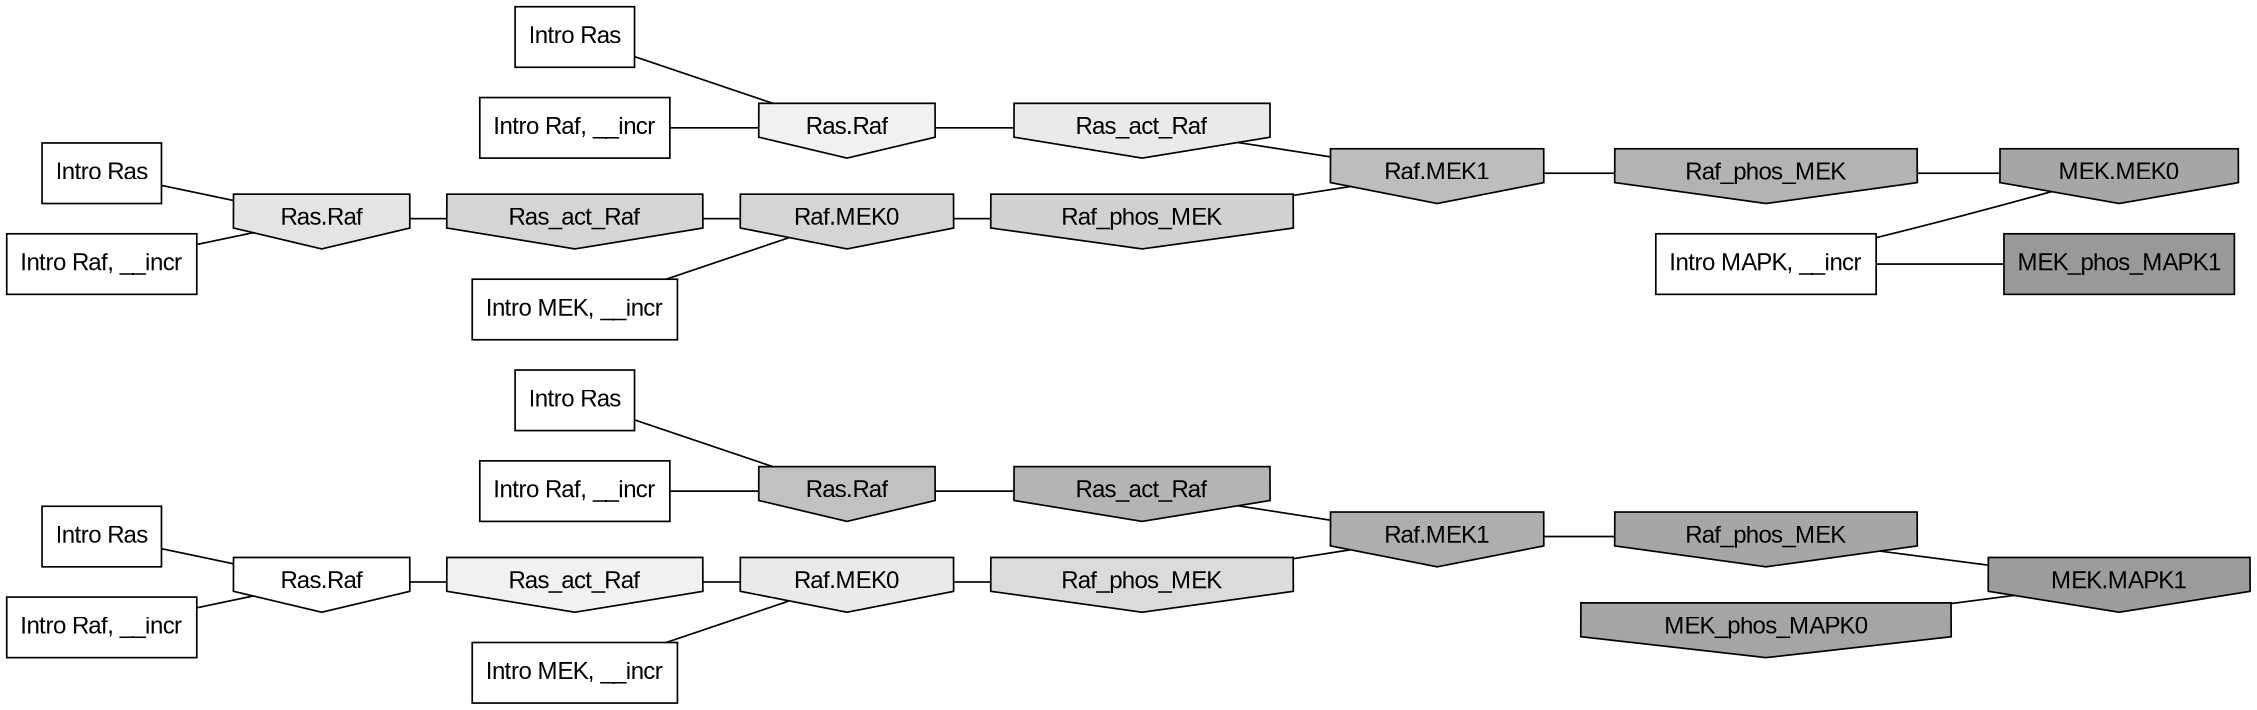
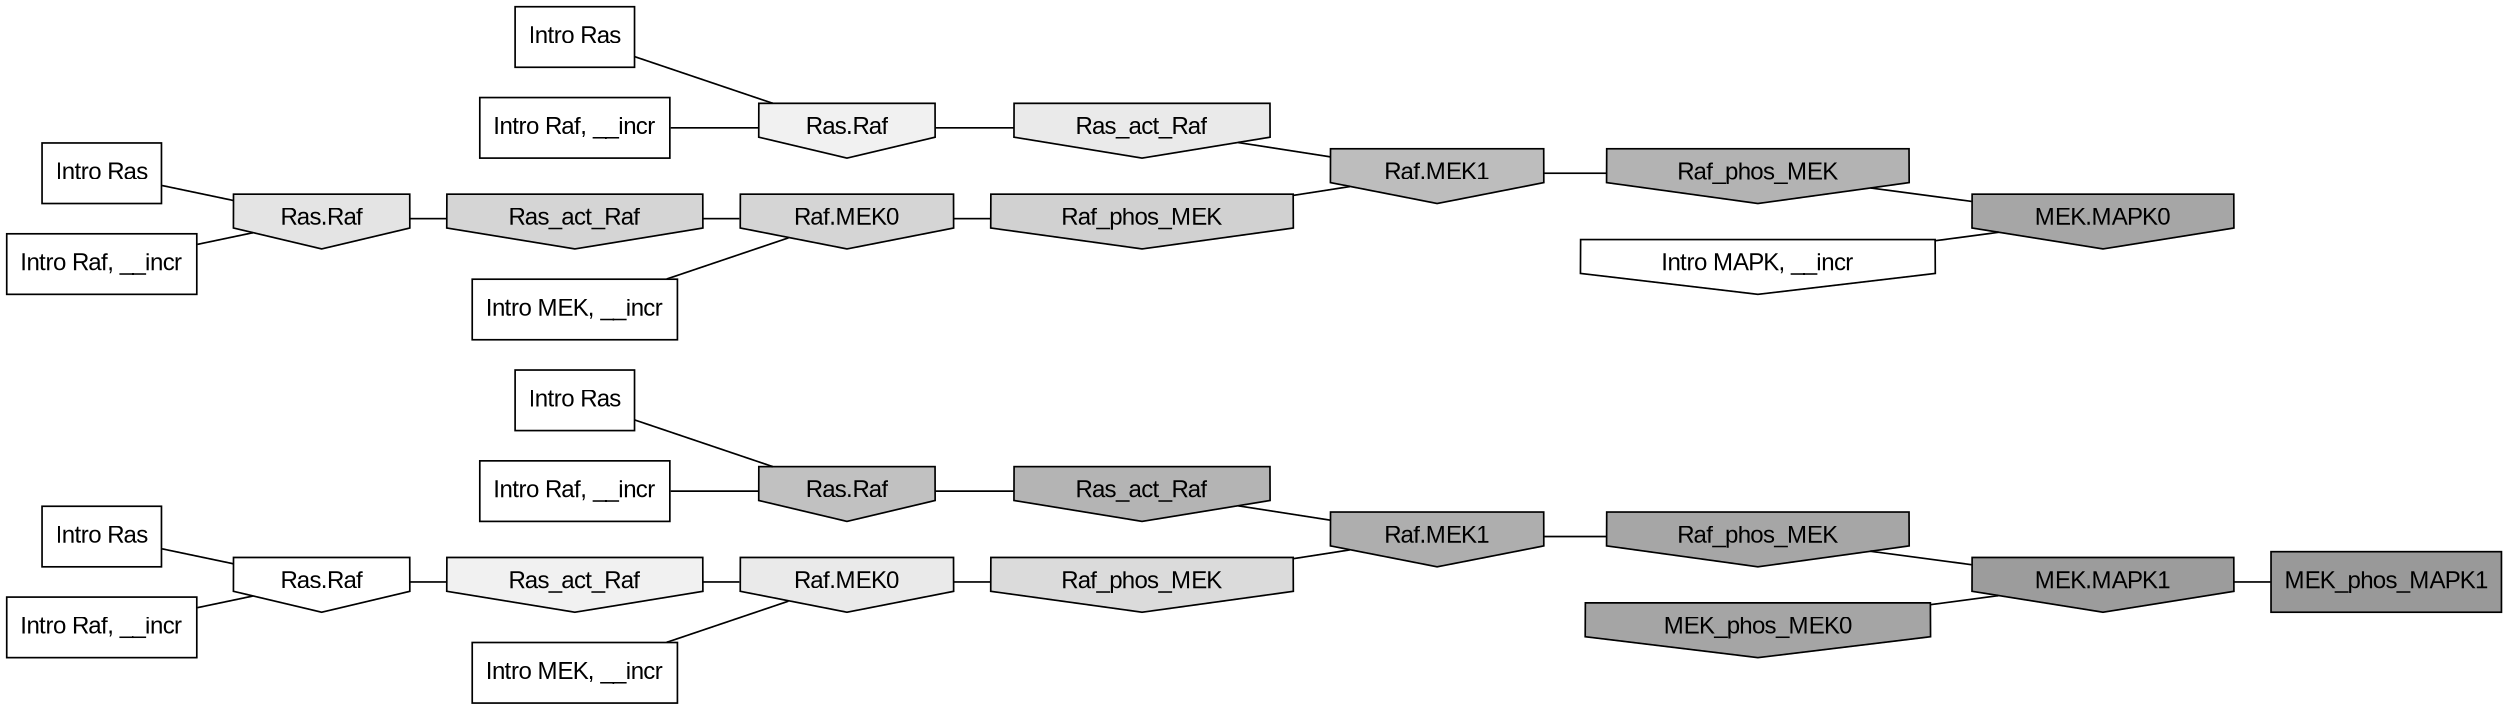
  digraph {
    fontname="Liberation Sans"
    rankdir=LR
    ranksep=0.30
    node [fillcolor="0.000 0.000 1.000" fontname="Liberation Sans" shape=invhouse style=filled]
    edge [color="0.000 0.000 0.000" dir=none fontname="Liberation Sans"]
    n1 [label="Intro Ras" shape=rectangle]
    n2 [fillcolor="0.000 0.000 0.757" label="Ras.Raf"]
    n3 [fillcolor="0.000 0.000 0.707" label=Ras_act_Raf]
    n4 [label="Intro Ras" shape=rectangle]
    n5 [label="Ras.Raf"]
    n6 [fillcolor="0.000 0.000 0.942" label=Ras_act_Raf]
    n7 [label="Intro Ras" shape=rectangle]
    n8 [fillcolor="0.000 0.000 0.943" label="Ras.Raf"]
    n9 [fillcolor="0.000 0.000 0.915" label=Ras_act_Raf]
    n10 [label="Intro Ras" shape=rectangle]
    n11 [fillcolor="0.000 0.000 0.891" label="Ras.Raf"]
    n12 [fillcolor="0.000 0.000 0.833" label=Ras_act_Raf]
    n13 [label="Intro Raf, __incr" shape=rectangle]
    n14 [label="Intro Raf, __incr" shape=rectangle]
    n15 [label="Intro Raf, __incr" shape=rectangle]
    n16 [label="Intro Raf, __incr" shape=rectangle]
    n17 [label="Intro MEK, __incr" shape=rectangle]
    n18 [fillcolor="0.000 0.000 0.833" label="Raf.MEK0"]
    n19 [fillcolor="0.000 0.000 0.819" label=Raf_phos_MEK]
    n20 [label="Intro MEK, __incr" shape=rectangle]
    n21 [fillcolor="0.000 0.000 0.915" label="Raf.MEK0"]
    n22 [fillcolor="0.000 0.000 0.857" label=Raf_phos_MEK]
-   n23 [label="Intro MAPK, __incr" shape=rectangle]
-   n24 [fillcolor="0.000 0.000 0.649" label="MEK.MEK0"]
+   n23 [label="Intro MAPK, __incr"]
+   n24 [fillcolor="0.000 0.000 0.649" label="MEK.MAPK0"]
    n25 [fillcolor="0.000 0.000 0.739" label="Raf.MEK1"]
    n26 [fillcolor="0.000 0.000 0.681" label="Raf.MEK1"]
    n27 [fillcolor="0.000 0.000 0.701" label=Raf_phos_MEK]
    n28 [fillcolor="0.000 0.000 0.650" label=Raf_phos_MEK]
    n29 [fillcolor="0.000 0.000 0.613" label="MEK.MAPK1"]
    n30 [fillcolor="0.000 0.000 0.600" label=MEK_phos_MAPK1 shape=box]
-   n31 [fillcolor="0.000 0.000 0.648" label=MEK_phos_MAPK0]
+   n31 [fillcolor="0.000 0.000 0.648" label=MEK_phos_MEK0]
    n1 -> n2
    n2 -> n3
    n3 -> n26
    n4 -> n5
    n5 -> n6
    n6 -> n21
    n7 -> n8
    n8 -> n9
    n9 -> n25
    n10 -> n11
    n11 -> n12
    n12 -> n18
    n13 -> n5
    n14 -> n2
    n15 -> n11
    n16 -> n8
    n17 -> n18
    n18 -> n19
    n19 -> n25
    n20 -> n21
    n21 -> n22
    n22 -> n26
    n23 -> n24
    n25 -> n27
    n26 -> n28
    n27 -> n24
    n28 -> n29
-   n23 -> n30
+   n29 -> n30
    n31 -> n29
  }
